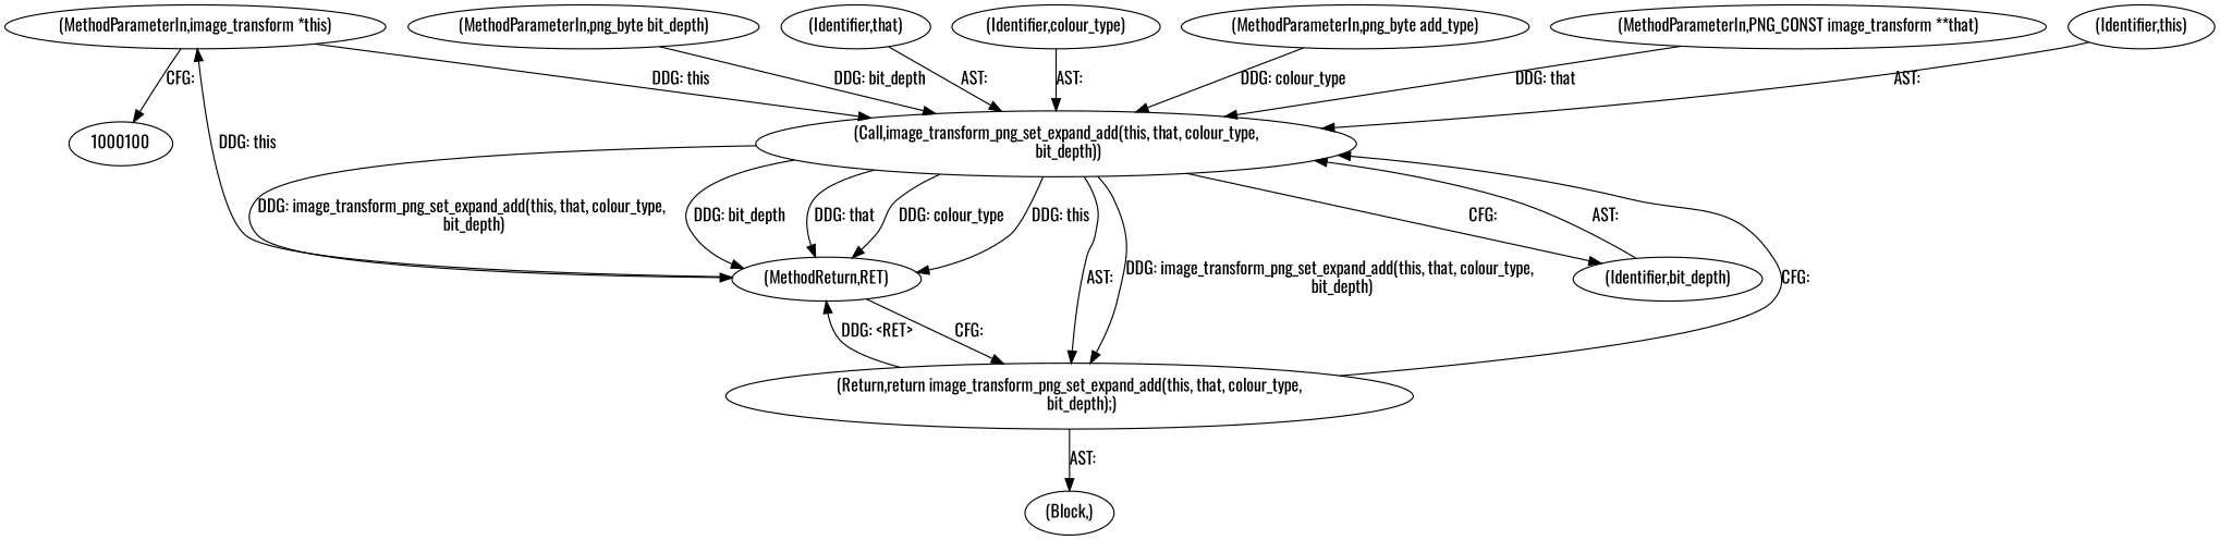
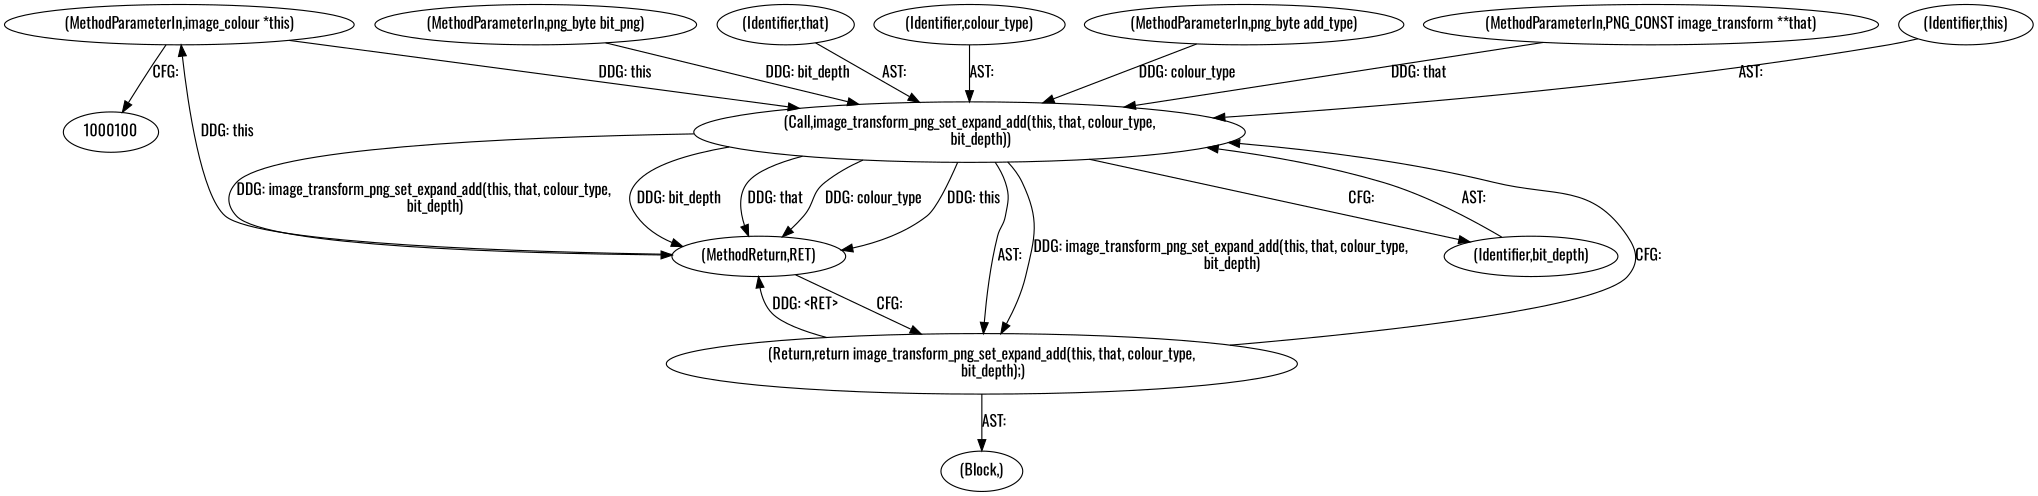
  digraph {
    fontname=Oswald
    node [fontname=Oswald]
    edge [fontname=Oswald]
-   n1 [label="(MethodParameterIn,image_transform *this)"]
+   n1 [label="(MethodParameterIn,image_colour *this)"]
    n2 [label="(Call,image_transform_png_set_expand_add(this, that, colour_type,\n       bit_depth))"]
    1000100
    n4 [label="(MethodReturn,RET)"]
    n5 [label="(Return,return image_transform_png_set_expand_add(this, that, colour_type,\n       bit_depth);)"]
    n6 [label="(Identifier,bit_depth)"]
    n7 [label="(Block,)"]
-   n8 [label="(MethodParameterIn,png_byte bit_depth)"]
+   n8 [label="(MethodParameterIn,png_byte bit_png)"]
    n9 [label="(Identifier,that)"]
    n10 [label="(Identifier,colour_type)"]
    n11 [label="(MethodParameterIn,png_byte add_type)"]
    n12 [label="(MethodParameterIn,PNG_CONST image_transform **that)"]
    n13 [label="(Identifier,this)"]
    n1 -> n2 [label="DDG: this"]
    n1 -> 1000100 [label="CFG: "]
    n2 -> n4 [label="DDG: this"]
    n2 -> n4 [label="DDG: image_transform_png_set_expand_add(this, that, colour_type,\n       bit_depth)"]
    n2 -> n4 [label="DDG: bit_depth"]
    n2 -> n4 [label="DDG: that"]
    n2 -> n4 [label="DDG: colour_type"]
    n2 -> n5 [label="AST: "]
    n2 -> n5 [label="DDG: image_transform_png_set_expand_add(this, that, colour_type,\n       bit_depth)"]
    n2 -> n6 [label="CFG: "]
    n4 -> n1 [label="DDG: this"]
    n4 -> n5 [label="CFG: "]
    n5 -> n2 [label="CFG: "]
    n5 -> n4 [label="DDG: <RET>"]
    n5 -> n7 [label="AST: "]
    n6 -> n2 [label="AST: "]
    n8 -> n2 [label="DDG: bit_depth"]
    n9 -> n2 [label="AST: "]
    n10 -> n2 [label="AST: "]
    n11 -> n2 [label="DDG: colour_type"]
    n12 -> n2 [label="DDG: that"]
    n13 -> n2 [label="AST: "]
  }
